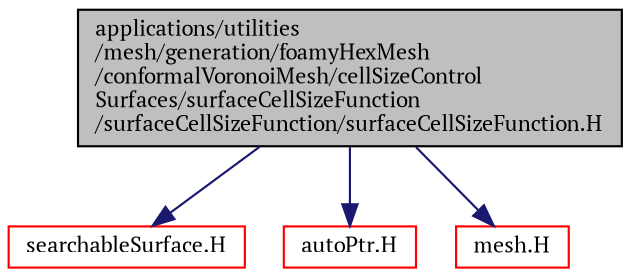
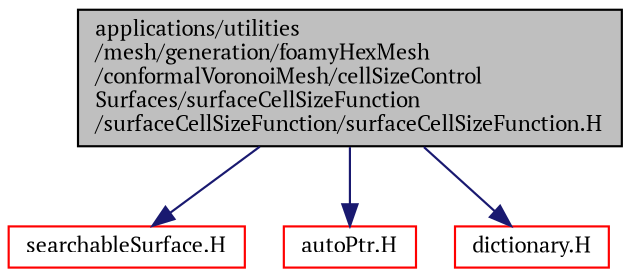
  digraph {
    fontname="PT Serif"
    node [color=red fontname="PT Serif" fontsize=10 shape=record]
    edge [color=midnightblue fontname="PT Serif" fontsize=10 labelfontname=FreeSans labelfontsize=10 style=solid]
    n1 [color=black fillcolor=grey75 fontcolor=black height=0.2 label="applications/utilities\l/mesh/generation/foamyHexMesh\l/conformalVoronoiMesh/cellSizeControl\lSurfaces/surfaceCellSizeFunction\l/surfaceCellSizeFunction/surfaceCellSizeFunction.H" style=filled width=0.4]
    n2 [height=0.2 label="searchableSurface.H" width=0.4]
    n3 [height=0.2 label="autoPtr.H" width=0.4]
-   n4 [height=0.2 label="mesh.H" width=0.4]
+   n4 [height=0.2 label="dictionary.H" width=0.4]
    n1 -> n2
    n1 -> n3
    n1 -> n4
  }
